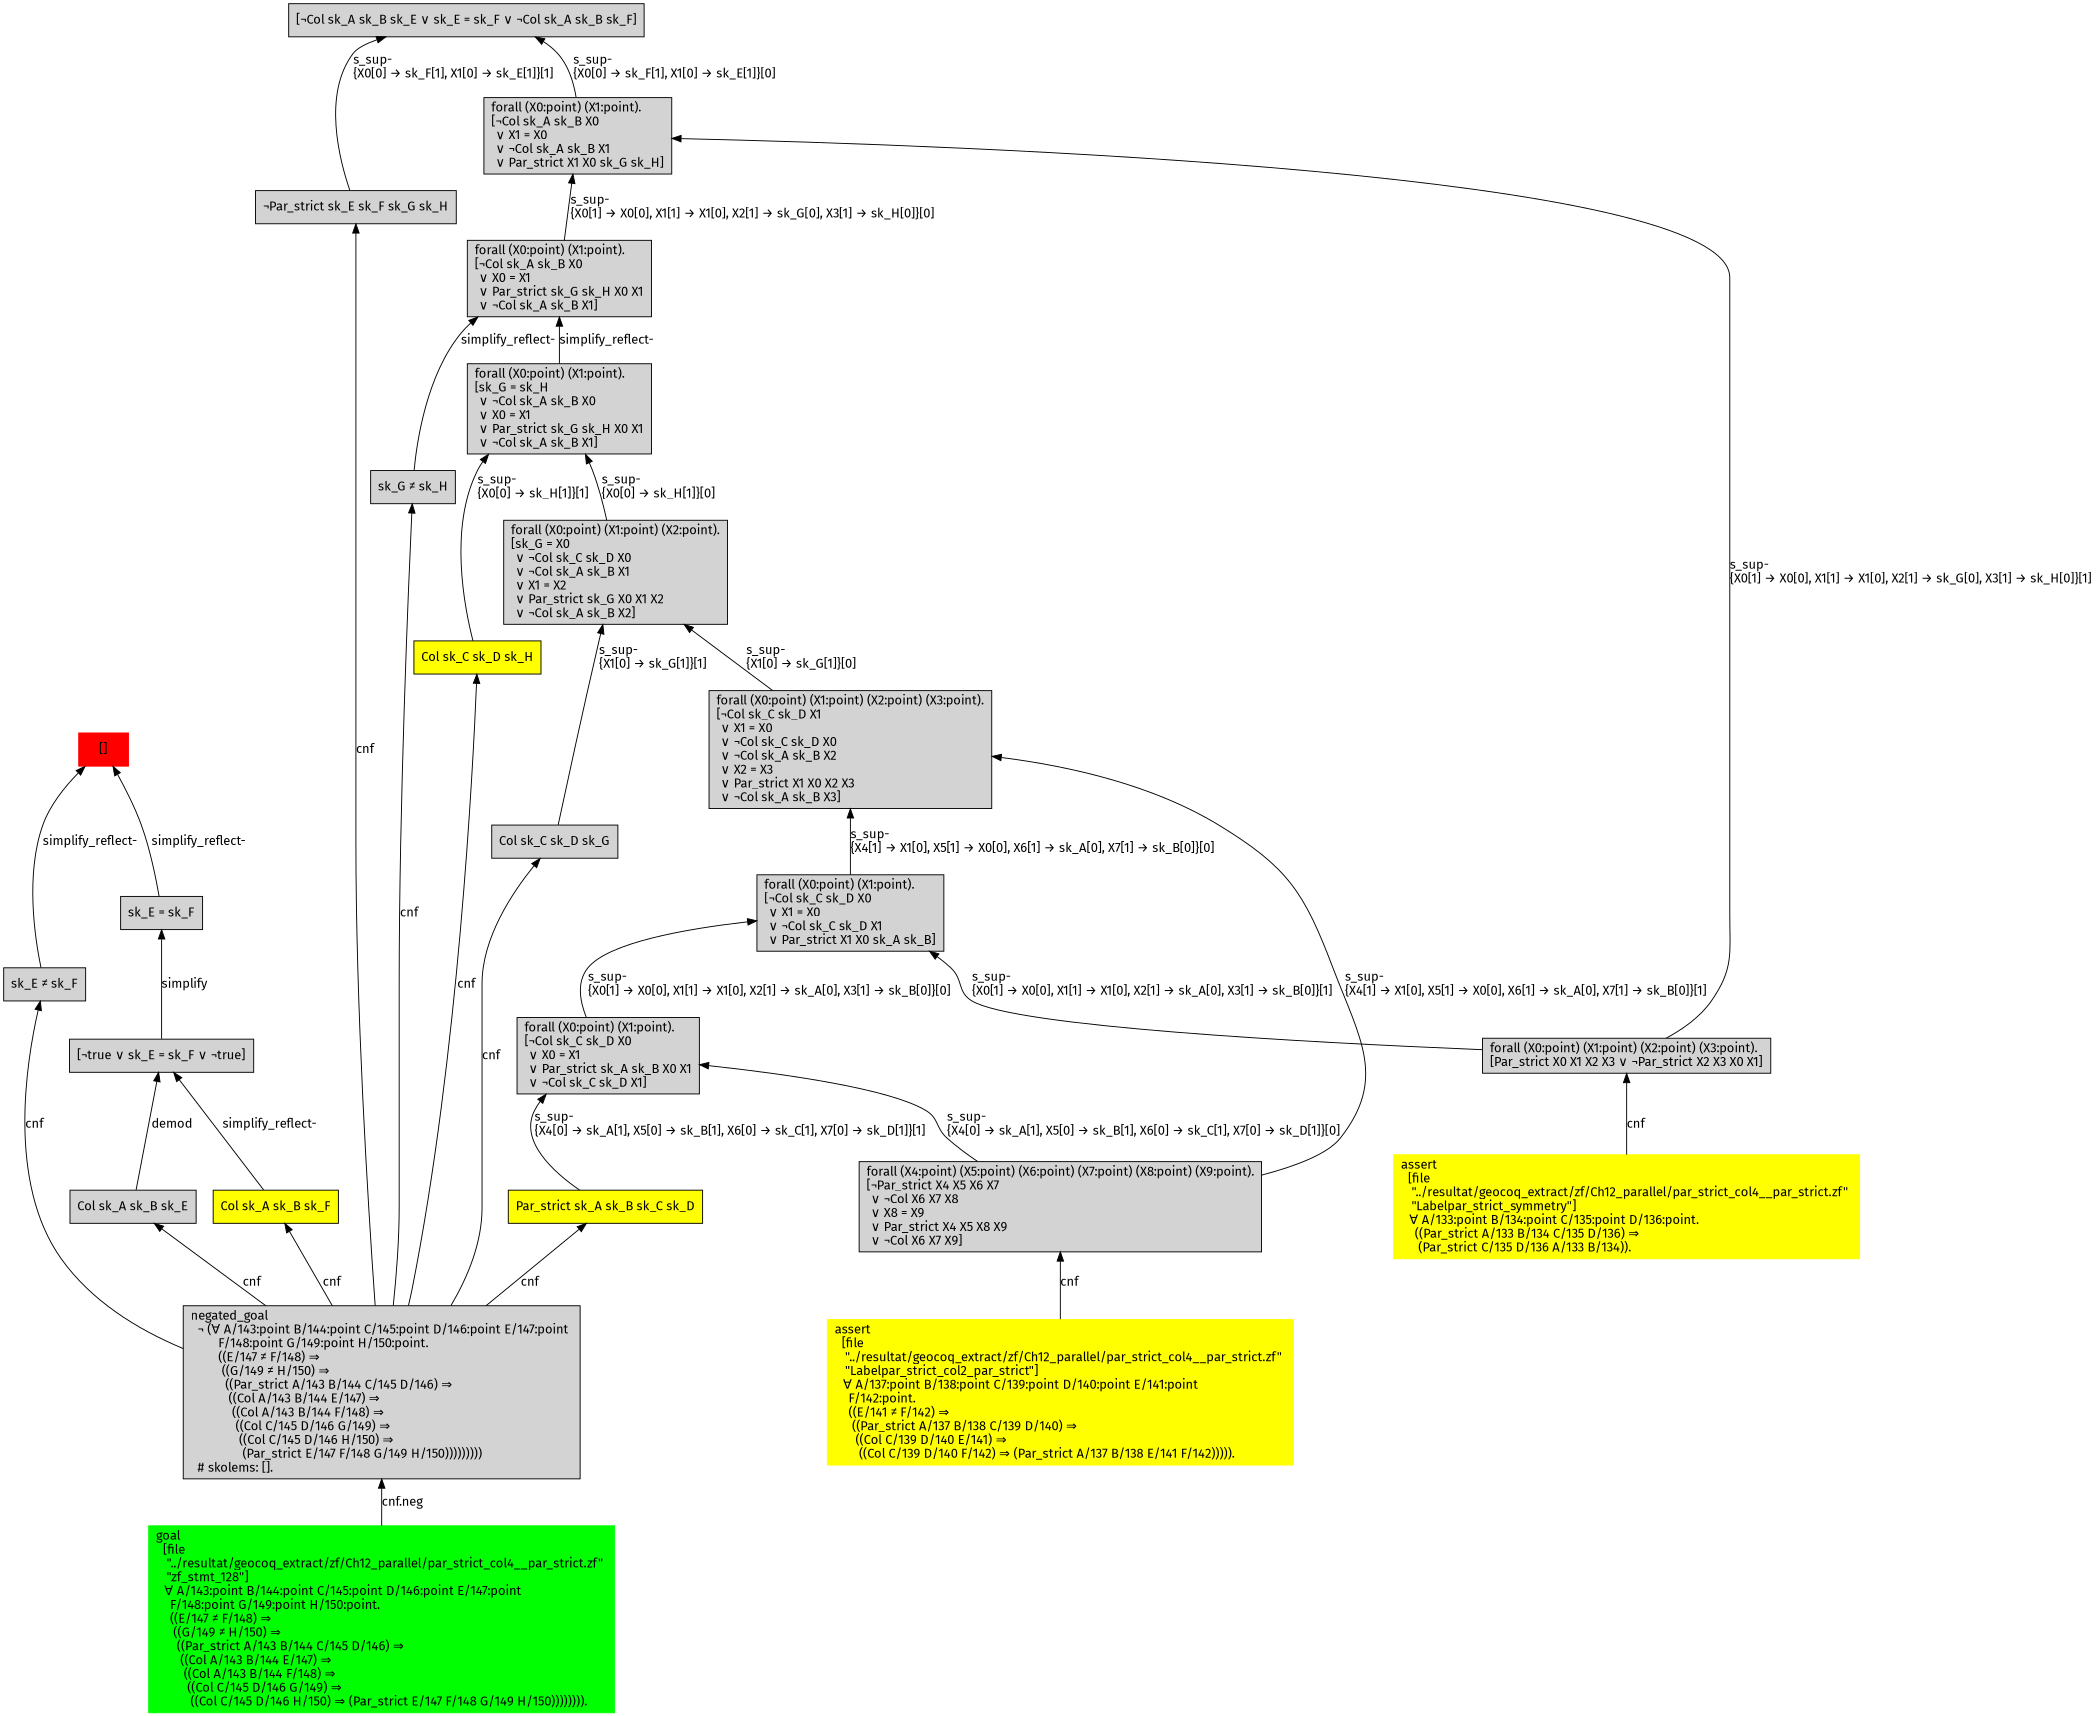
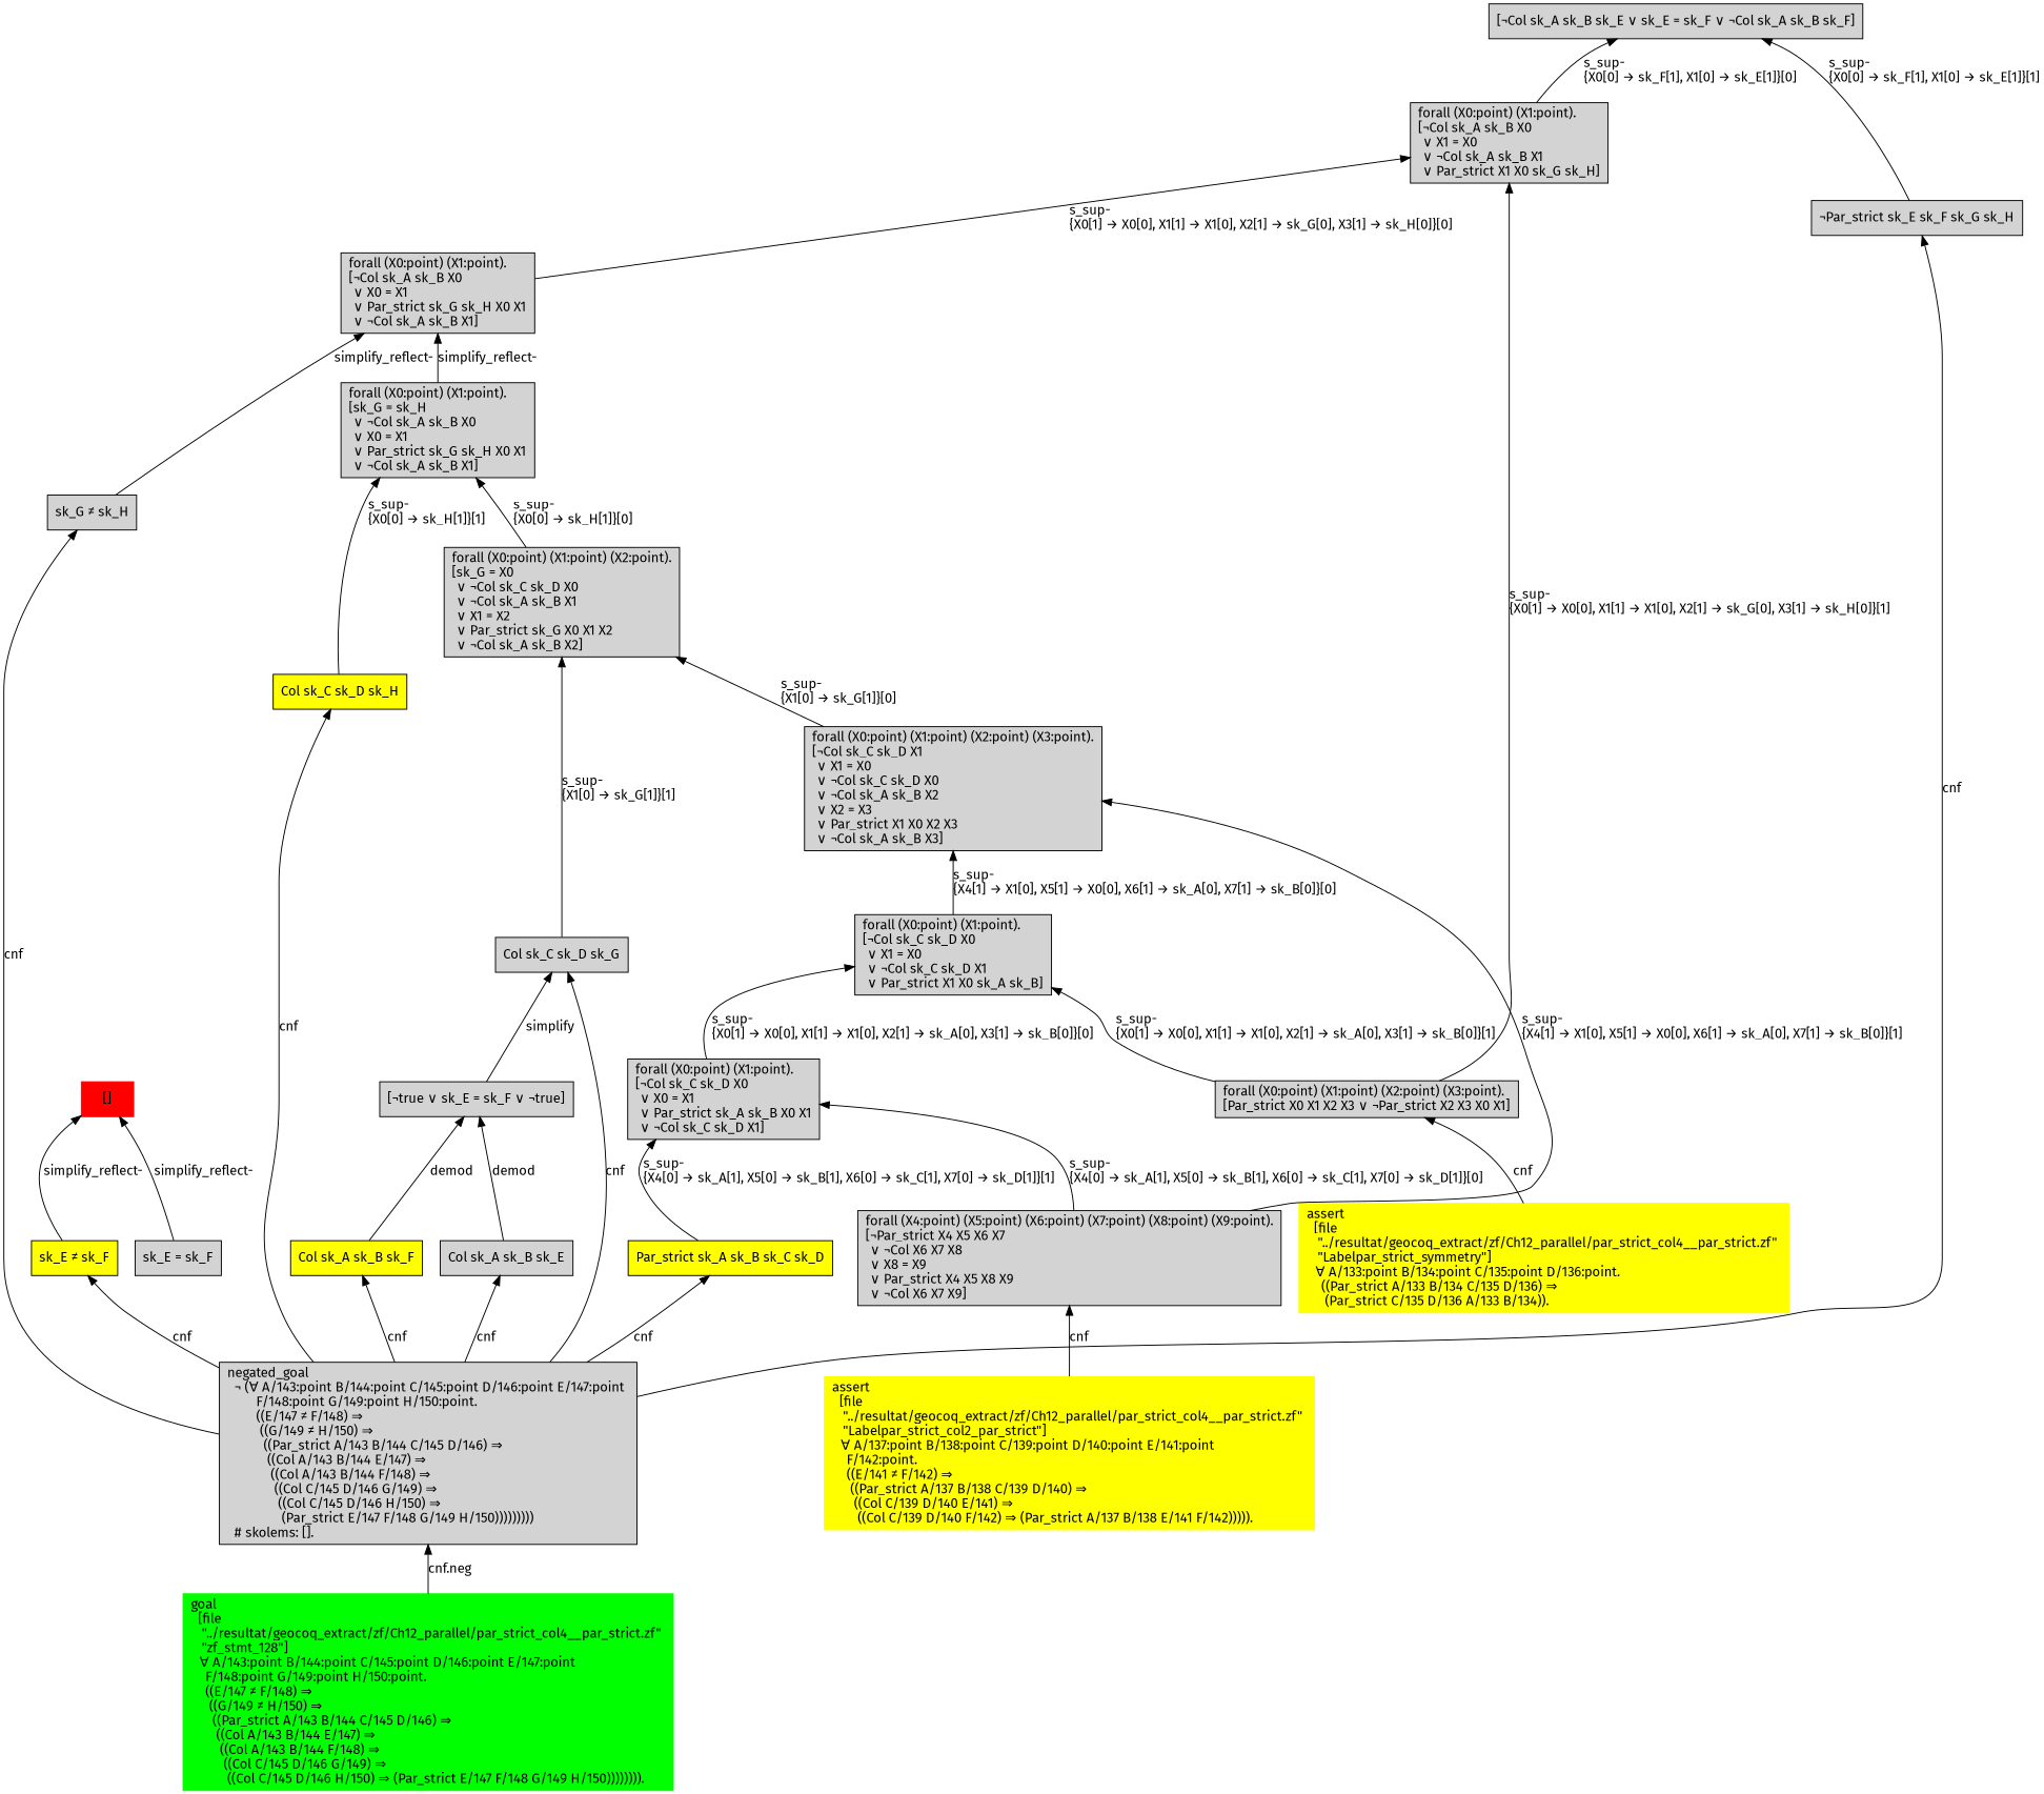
  digraph {
    fontname="Fira Sans"
    node [fontname="Fira Sans" shape=box style=filled]
    edge [dir=back fontname="Fira Sans"]
    n1 [color=red label="[]"]
-   n2 [label="sk_E ≠ sk_F\l"]
+   n2 [label="sk_E ≠ sk_F\l" fillcolor=yellow]
    n3 [label="sk_E = sk_F\l"]
    n4 [label="negated_goal\l  ¬ (∀ A/143:point B/144:point C/145:point D/146:point E/147:point \l        F/148:point G/149:point H/150:point.\l        ((E/147 ≠ F/148) ⇒\l         ((G/149 ≠ H/150) ⇒\l          ((Par_strict A/143 B/144 C/145 D/146) ⇒\l           ((Col A/143 B/144 E/147) ⇒\l            ((Col A/143 B/144 F/148) ⇒\l             ((Col C/145 D/146 G/149) ⇒\l              ((Col C/145 D/146 H/150) ⇒\l               (Par_strict E/147 F/148 G/149 H/150)))))))))\l  # skolems: [].\l"]
    n5 [label="[¬true ∨ sk_E = sk_F ∨ ¬true]\l"]
    n6 [color=green label="goal\l  [file\l   \"../resultat/geocoq_extract/zf/Ch12_parallel/par_strict_col4__par_strict.zf\" \l   \"zf_stmt_128\"]\l  ∀ A/143:point B/144:point C/145:point D/146:point E/147:point \l    F/148:point G/149:point H/150:point.\l    ((E/147 ≠ F/148) ⇒\l     ((G/149 ≠ H/150) ⇒\l      ((Par_strict A/143 B/144 C/145 D/146) ⇒\l       ((Col A/143 B/144 E/147) ⇒\l        ((Col A/143 B/144 F/148) ⇒\l         ((Col C/145 D/146 G/149) ⇒\l          ((Col C/145 D/146 H/150) ⇒ (Par_strict E/147 F/148 G/149 H/150)))))))).\l"]
    n7 [fillcolor=yellow label="Col sk_A sk_B sk_F\l"]
    n8 [label="Col sk_A sk_B sk_E\l"]
    n9 [label="[¬Col sk_A sk_B sk_E ∨ sk_E = sk_F ∨ ¬Col sk_A sk_B sk_F]\l"]
    n10 [label="¬Par_strict sk_E sk_F sk_G sk_H\l"]
    n11 [label="forall (X0:point) (X1:point).\l[¬Col sk_A sk_B X0\l ∨ X1 = X0\l ∨ ¬Col sk_A sk_B X1\l ∨ Par_strict X1 X0 sk_G sk_H]\l"]
    n12 [label="forall (X0:point) (X1:point) (X2:point) (X3:point).\l[Par_strict X0 X1 X2 X3 ∨ ¬Par_strict X2 X3 X0 X1]\l"]
    n13 [label="forall (X0:point) (X1:point).\l[¬Col sk_A sk_B X0\l ∨ X0 = X1\l ∨ Par_strict sk_G sk_H X0 X1\l ∨ ¬Col sk_A sk_B X1]\l"]
    n14 [color=yellow label="assert\l  [file\l   \"../resultat/geocoq_extract/zf/Ch12_parallel/par_strict_col4__par_strict.zf\" \l   \"Labelpar_strict_symmetry\"]\l  ∀ A/133:point B/134:point C/135:point D/136:point.\l    ((Par_strict A/133 B/134 C/135 D/136) ⇒\l     (Par_strict C/135 D/136 A/133 B/134)).\l"]
    n15 [label="sk_G ≠ sk_H\l"]
    n16 [label="forall (X0:point) (X1:point).\l[sk_G = sk_H\l ∨ ¬Col sk_A sk_B X0\l ∨ X0 = X1\l ∨ Par_strict sk_G sk_H X0 X1\l ∨ ¬Col sk_A sk_B X1]\l"]
    n17 [label="forall (X0:point) (X1:point) (X2:point).\l[sk_G = X0\l ∨ ¬Col sk_C sk_D X0\l ∨ ¬Col sk_A sk_B X1\l ∨ X1 = X2\l ∨ Par_strict sk_G X0 X1 X2\l ∨ ¬Col sk_A sk_B X2]\l"]
    n18 [fillcolor=yellow label="Col sk_C sk_D sk_H\l"]
    n19 [label="forall (X0:point) (X1:point) (X2:point) (X3:point).\l[¬Col sk_C sk_D X1\l ∨ X1 = X0\l ∨ ¬Col sk_C sk_D X0\l ∨ ¬Col sk_A sk_B X2\l ∨ X2 = X3\l ∨ Par_strict X1 X0 X2 X3\l ∨ ¬Col sk_A sk_B X3]\l"]
    n20 [label="Col sk_C sk_D sk_G\l"]
    n21 [label="forall (X4:point) (X5:point) (X6:point) (X7:point) (X8:point) (X9:point).\l[¬Par_strict X4 X5 X6 X7\l ∨ ¬Col X6 X7 X8\l ∨ X8 = X9\l ∨ Par_strict X4 X5 X8 X9\l ∨ ¬Col X6 X7 X9]\l"]
    n22 [label="forall (X0:point) (X1:point).\l[¬Col sk_C sk_D X0\l ∨ X1 = X0\l ∨ ¬Col sk_C sk_D X1\l ∨ Par_strict X1 X0 sk_A sk_B]\l"]
    n23 [color=yellow label="assert\l  [file\l   \"../resultat/geocoq_extract/zf/Ch12_parallel/par_strict_col4__par_strict.zf\" \l   \"Labelpar_strict_col2_par_strict\"]\l  ∀ A/137:point B/138:point C/139:point D/140:point E/141:point \l    F/142:point.\l    ((E/141 ≠ F/142) ⇒\l     ((Par_strict A/137 B/138 C/139 D/140) ⇒\l      ((Col C/139 D/140 E/141) ⇒\l       ((Col C/139 D/140 F/142) ⇒ (Par_strict A/137 B/138 E/141 F/142))))).\l"]
    n24 [label="forall (X0:point) (X1:point).\l[¬Col sk_C sk_D X0\l ∨ X0 = X1\l ∨ Par_strict sk_A sk_B X0 X1\l ∨ ¬Col sk_C sk_D X1]\l"]
    n25 [fillcolor=yellow label="Par_strict sk_A sk_B sk_C sk_D\l"]
    n1 -> n2 [label="simplify_reflect-"]
    n1 -> n3 [label="simplify_reflect-"]
    n2 -> n4 [label=cnf]
-   n3 -> n5 [label=simplify]
+   n20 -> n5 [label=simplify]
    n4 -> n6 [label="cnf.neg"]
-   n5 -> n7 [label="simplify_reflect-"]
+   n5 -> n7 [label=demod]
    n5 -> n8 [label=demod]
    n7 -> n4 [label=cnf]
    n8 -> n4 [label=cnf]
    n9 -> n10 [label="s_sup-\l\{X0[0] → sk_F[1], X1[0] → sk_E[1]\}[1]\l"]
    n9 -> n11 [label="s_sup-\l\{X0[0] → sk_F[1], X1[0] → sk_E[1]\}[0]\l"]
    n10 -> n4 [label=cnf]
    n11 -> n12 [label="s_sup-\l\{X0[1] → X0[0], X1[1] → X1[0], X2[1] → sk_G[0], X3[1] → sk_H[0]\}[1]\l"]
    n11 -> n13 [label="s_sup-\l\{X0[1] → X0[0], X1[1] → X1[0], X2[1] → sk_G[0], X3[1] → sk_H[0]\}[0]\l"]
    n12 -> n14 [label=cnf]
    n13 -> n15 [label="simplify_reflect-"]
    n13 -> n16 [label="simplify_reflect-"]
    n15 -> n4 [label=cnf]
    n16 -> n17 [label="s_sup-\l\{X0[0] → sk_H[1]\}[0]\l"]
    n16 -> n18 [label="s_sup-\l\{X0[0] → sk_H[1]\}[1]\l"]
    n17 -> n19 [label="s_sup-\l\{X1[0] → sk_G[1]\}[0]\l"]
    n17 -> n20 [label="s_sup-\l\{X1[0] → sk_G[1]\}[1]\l"]
    n18 -> n4 [label=cnf]
    n19 -> n21 [label="s_sup-\l\{X4[1] → X1[0], X5[1] → X0[0], X6[1] → sk_A[0], X7[1] → sk_B[0]\}[1]\l"]
    n19 -> n22 [label="s_sup-\l\{X4[1] → X1[0], X5[1] → X0[0], X6[1] → sk_A[0], X7[1] → sk_B[0]\}[0]\l"]
    n20 -> n4 [label=cnf]
    n21 -> n23 [label=cnf]
    n22 -> n12 [label="s_sup-\l\{X0[1] → X0[0], X1[1] → X1[0], X2[1] → sk_A[0], X3[1] → sk_B[0]\}[1]\l"]
    n22 -> n24 [label="s_sup-\l\{X0[1] → X0[0], X1[1] → X1[0], X2[1] → sk_A[0], X3[1] → sk_B[0]\}[0]\l"]
    n24 -> n21 [label="s_sup-\l\{X4[0] → sk_A[1], X5[0] → sk_B[1], X6[0] → sk_C[1], X7[0] → sk_D[1]\}[0]\l"]
    n24 -> n25 [label="s_sup-\l\{X4[0] → sk_A[1], X5[0] → sk_B[1], X6[0] → sk_C[1], X7[0] → sk_D[1]\}[1]\l"]
    n25 -> n4 [label=cnf]
  }
